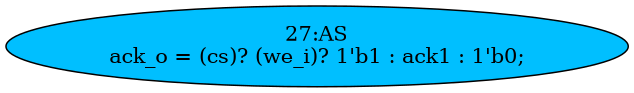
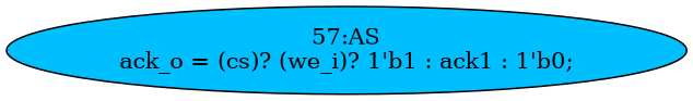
  strict digraph {
-   n1 [ast="<pyverilog.vparser.ast.Assign object at 0x7f8ba86ca5d0>" def_var="['ack_o']" fillcolor=deepskyblue label="27:AS\nack_o = (cs)? (we_i)? 1'b1 : ack1 : 1'b0;" statements="[]" style=filled typ=Assign use_var="['cs', 'we_i', 'ack1']"]
+   n1 [ast="<pyverilog.vparser.ast.Assign object at 0x7f8ba86ca5d0>" def_var="['ack_o']" fillcolor=deepskyblue label="57:AS\nack_o = (cs)? (we_i)? 1'b1 : ack1 : 1'b0;" statements="[]" style=filled typ=Assign use_var="['cs', 'we_i', 'ack1']"]
  }
